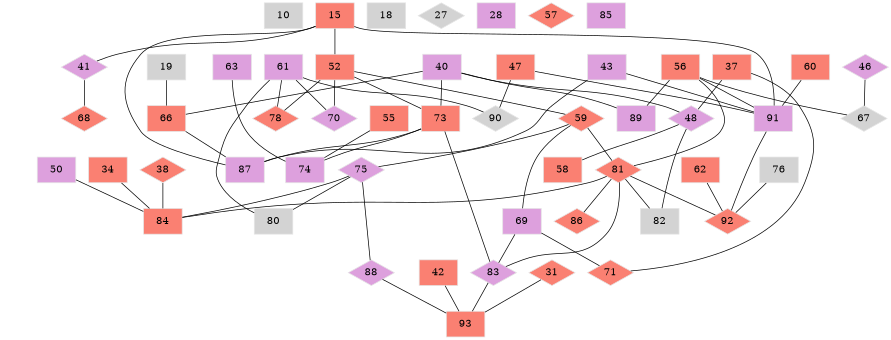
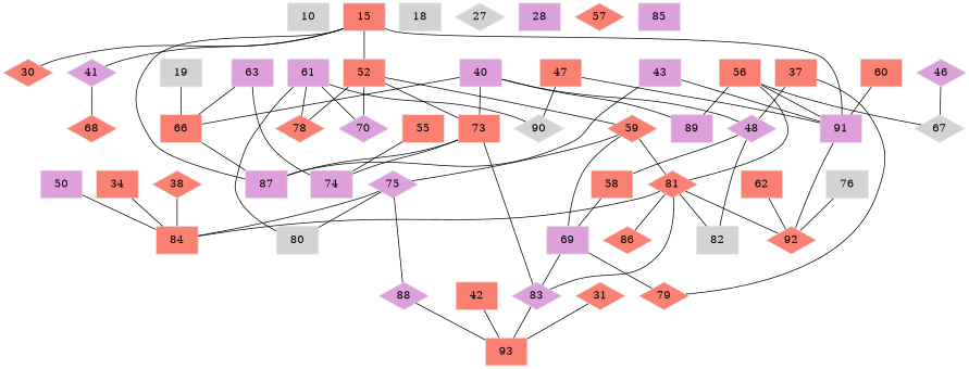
  graph {
    node [color=gray90 fillcolor=salmon shape=box style=filled]
    10 [fillcolor=lightgrey]
    15 [super="+7"]
+   30 [shape=diamond]
    41 [fillcolor=plum shape=diamond]
    52
    87 [fillcolor=plum]
    91 [fillcolor=plum super="+8"]
    68 [shape=diamond super="+6"]
    73 [super="+3"]
    59 [shape=diamond]
    70 [fillcolor=plum shape=diamond]
    78 [shape=diamond super="+22"]
    92 [shape=diamond super="+32"]
    18 [fillcolor=lightgrey]
    66 [super="+2"]
    19 [fillcolor=lightgrey]
    27 [fillcolor=lightgrey shape=diamond super="+4"]
    28 [fillcolor=plum]
    31 [shape=diamond]
    93
    84 [super="+64+45+26"]
    34
    48 [fillcolor=plum shape=diamond super="+33"]
    58
    82 [fillcolor=lightgrey super="+71"]
    37
-   79 [shape=diamond super="+36" label=71]
+   79 [shape=diamond super="+36"]
    38 [shape=diamond]
    40 [fillcolor=plum super="+5+16"]
    89 [fillcolor=plum]
    74 [fillcolor=plum super="+29"]
    83 [fillcolor=plum shape=diamond super="+17+54"]
    42
    43 [fillcolor=plum]
    67 [fillcolor=lightgrey shape=diamond super="+20+24"]
    46 [fillcolor=plum shape=diamond]
    47
    90 [fillcolor=lightgrey shape=diamond]
    69 [fillcolor=plum]
    50 [fillcolor=plum]
    81 [shape=diamond super="+35+51+77+72"]
    75 [fillcolor=plum shape=diamond super="+53+9"]
    55
    56
    86 [shape=diamond super="+1"]
    57 [shape=diamond]
    80 [fillcolor=lightgrey]
    88 [fillcolor=plum shape=diamond super="+21"]
    60
    61 [fillcolor=plum super="+39"]
    62
    63 [fillcolor=plum super="+49"]
    76 [fillcolor=lightgrey]
    85 [fillcolor=plum]
+   15 -- 30
    15 -- 41
    15 -- 52 [weight=2]
    15 -- 87
    15 -- 91 [weight=2]
    41 -- 68
    52 -- 73
    52 -- 59
    52 -- 70
    52 -- 78
    91 -- 92
    73 -- 87
    73 -- 74
    73 -- 83
    59 -- 69
    59 -- 81
    59 -- 75
    66 -- 87 [weight=2]
    19 -- 66
    31 -- 93
    34 -- 84
    48 -- 58
    48 -- 82
+   58 -- 69
    37 -- 48
    37 -- 79
    38 -- 84
    40 -- 73
    40 -- 66 [weight=2]
    40 -- 48 [weight=2]
    40 -- 89
    83 -- 93
    42 -- 93
    43 -- 87
    43 -- 91
    46 -- 67
    47 -- 91
    47 -- 90
    69 -- 79 [weight=2]
    69 -- 83
    50 -- 84
    81 -- 92
    81 -- 84
    81 -- 82
    81 -- 83 [weight=2]
    81 -- 86
    75 -- 84
    75 -- 80
    75 -- 88
    55 -- 74
    56 -- 91
    56 -- 89
    56 -- 67
    56 -- 81
    88 -- 93
    60 -- 91
    61 -- 70
    61 -- 78
    61 -- 90
    61 -- 80
    62 -- 92
+   63 -- 66
    63 -- 74 [weight=2]
    76 -- 92
  }
